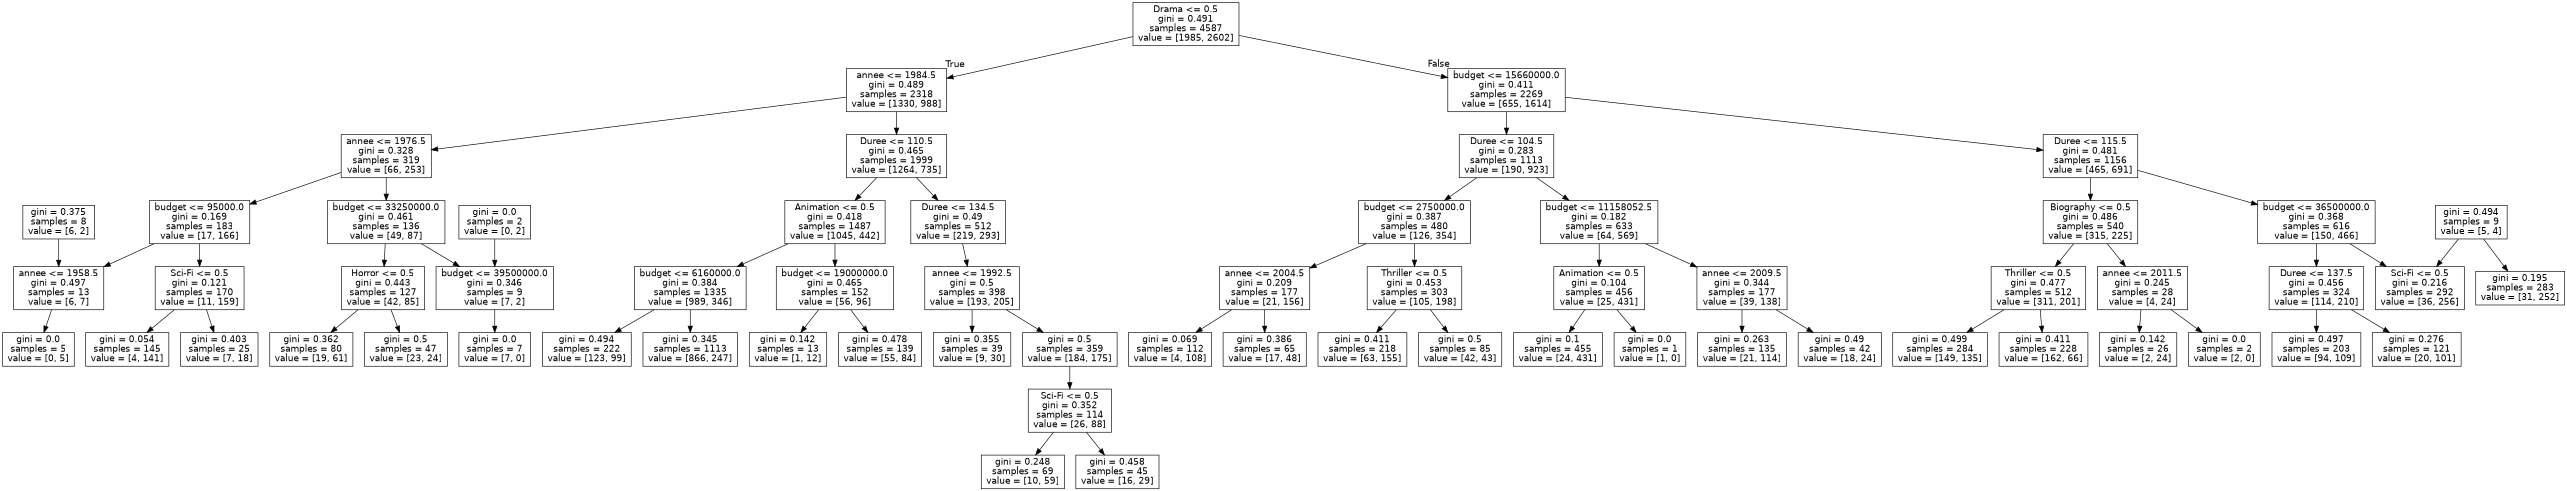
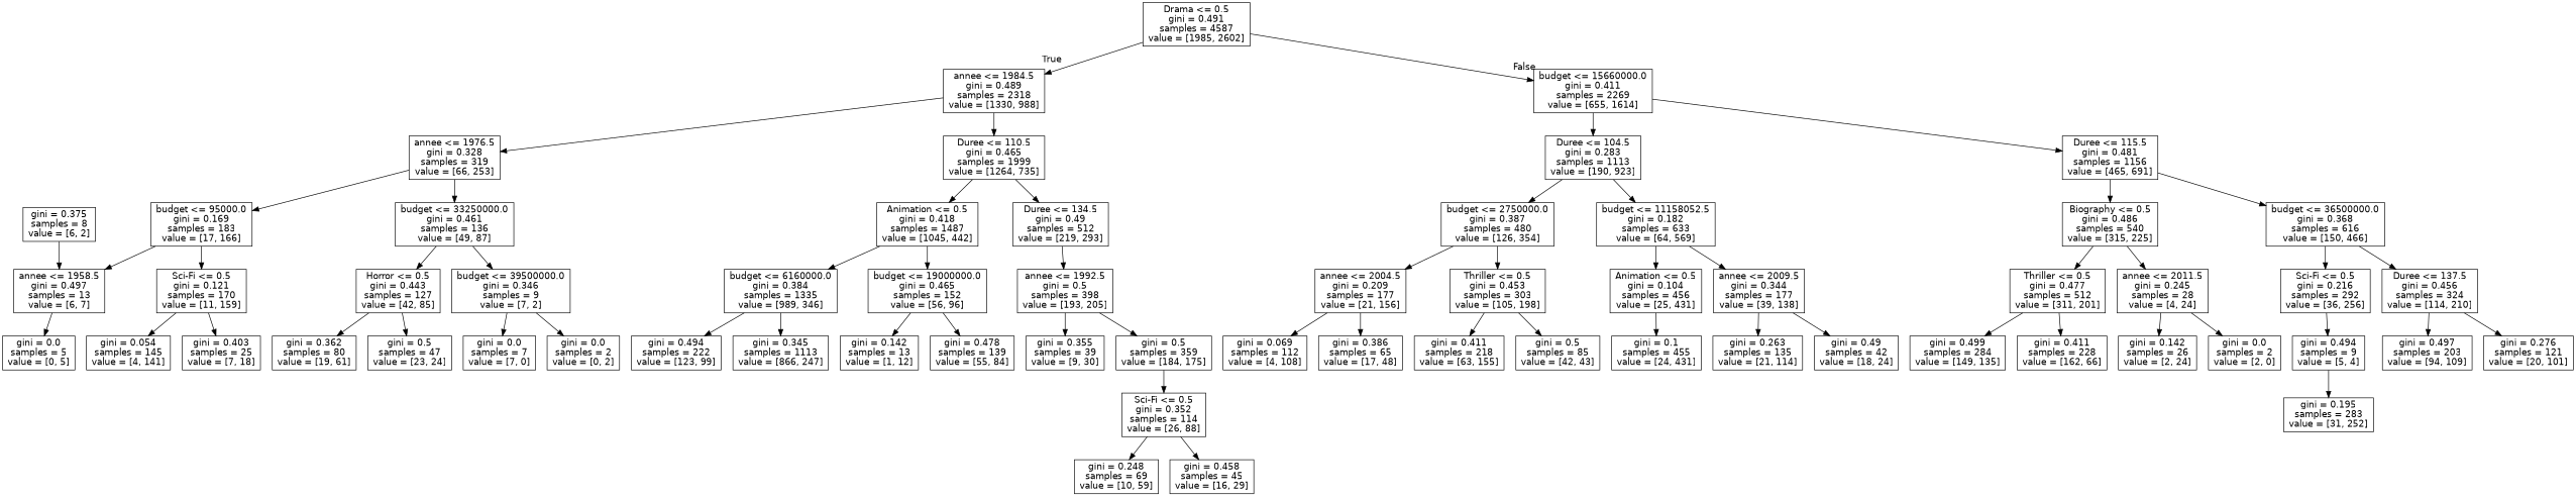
  digraph {
    node [fontname=helvetica shape=box]
    edge [fontname=helvetica]
    n1 [label="Drama <= 0.5\ngini = 0.491\nsamples = 4587\nvalue = [1985, 2602]"]
    n2 [label="annee <= 1984.5\ngini = 0.489\nsamples = 2318\nvalue = [1330, 988]"]
    n3 [label="budget <= 15660000.0\ngini = 0.411\nsamples = 2269\nvalue = [655, 1614]"]
    n4 [label="annee <= 1976.5\ngini = 0.328\nsamples = 319\nvalue = [66, 253]"]
    n5 [label="Duree <= 110.5\ngini = 0.465\nsamples = 1999\nvalue = [1264, 735]"]
    n6 [label="Duree <= 104.5\ngini = 0.283\nsamples = 1113\nvalue = [190, 923]"]
    n7 [label="Duree <= 115.5\ngini = 0.481\nsamples = 1156\nvalue = [465, 691]"]
    n8 [label="budget <= 95000.0\ngini = 0.169\nsamples = 183\nvalue = [17, 166]"]
    n9 [label="budget <= 33250000.0\ngini = 0.461\nsamples = 136\nvalue = [49, 87]"]
    n10 [label="Animation <= 0.5\ngini = 0.418\nsamples = 1487\nvalue = [1045, 442]"]
    n11 [label="Duree <= 134.5\ngini = 0.49\nsamples = 512\nvalue = [219, 293]"]
    n12 [label="annee <= 1958.5\ngini = 0.497\nsamples = 13\nvalue = [6, 7]"]
    n13 [label="Sci-Fi <= 0.5\ngini = 0.121\nsamples = 170\nvalue = [11, 159]"]
    n14 [label="Horror <= 0.5\ngini = 0.443\nsamples = 127\nvalue = [42, 85]"]
    n15 [label="budget <= 39500000.0\ngini = 0.346\nsamples = 9\nvalue = [7, 2]"]
    n16 [label="gini = 0.0\nsamples = 5\nvalue = [0, 5]"]
    n17 [label="gini = 0.054\nsamples = 145\nvalue = [4, 141]"]
    n18 [label="gini = 0.403\nsamples = 25\nvalue = [7, 18]"]
    n19 [label="gini = 0.375\nsamples = 8\nvalue = [6, 2]"]
    n20 [label="gini = 0.362\nsamples = 80\nvalue = [19, 61]"]
    n21 [label="gini = 0.5\nsamples = 47\nvalue = [23, 24]"]
    n22 [label="gini = 0.0\nsamples = 7\nvalue = [7, 0]"]
    n23 [label="gini = 0.0\nsamples = 2\nvalue = [0, 2]"]
    n24 [label="budget <= 6160000.0\ngini = 0.384\nsamples = 1335\nvalue = [989, 346]"]
    n25 [label="budget <= 19000000.0\ngini = 0.465\nsamples = 152\nvalue = [56, 96]"]
    n26 [label="annee <= 1992.5\ngini = 0.5\nsamples = 398\nvalue = [193, 205]"]
    n27 [label="gini = 0.494\nsamples = 222\nvalue = [123, 99]"]
    n28 [label="gini = 0.345\nsamples = 1113\nvalue = [866, 247]"]
    n29 [label="gini = 0.142\nsamples = 13\nvalue = [1, 12]"]
    n30 [label="gini = 0.478\nsamples = 139\nvalue = [55, 84]"]
    n31 [label="gini = 0.355\nsamples = 39\nvalue = [9, 30]"]
    n32 [label="gini = 0.5\nsamples = 359\nvalue = [184, 175]"]
    n33 [label="Sci-Fi <= 0.5\ngini = 0.352\nsamples = 114\nvalue = [26, 88]"]
    n34 [label="gini = 0.248\nsamples = 69\nvalue = [10, 59]"]
    n35 [label="gini = 0.458\nsamples = 45\nvalue = [16, 29]"]
    n36 [label="budget <= 2750000.0\ngini = 0.387\nsamples = 480\nvalue = [126, 354]"]
    n37 [label="budget <= 11158052.5\ngini = 0.182\nsamples = 633\nvalue = [64, 569]"]
    n38 [label="Biography <= 0.5\ngini = 0.486\nsamples = 540\nvalue = [315, 225]"]
    n39 [label="budget <= 36500000.0\ngini = 0.368\nsamples = 616\nvalue = [150, 466]"]
    n40 [label="annee <= 2004.5\ngini = 0.209\nsamples = 177\nvalue = [21, 156]"]
    n41 [label="Thriller <= 0.5\ngini = 0.453\nsamples = 303\nvalue = [105, 198]"]
    n42 [label="Animation <= 0.5\ngini = 0.104\nsamples = 456\nvalue = [25, 431]"]
    n43 [label="annee <= 2009.5\ngini = 0.344\nsamples = 177\nvalue = [39, 138]"]
    n44 [label="gini = 0.069\nsamples = 112\nvalue = [4, 108]"]
    n45 [label="gini = 0.386\nsamples = 65\nvalue = [17, 48]"]
    n46 [label="gini = 0.411\nsamples = 218\nvalue = [63, 155]"]
    n47 [label="gini = 0.5\nsamples = 85\nvalue = [42, 43]"]
    n48 [label="gini = 0.1\nsamples = 455\nvalue = [24, 431]"]
-   n49 [label="gini = 0.0\nsamples = 1\nvalue = [1, 0]"]
    n50 [label="gini = 0.263\nsamples = 135\nvalue = [21, 114]"]
    n51 [label="gini = 0.49\nsamples = 42\nvalue = [18, 24]"]
    n52 [label="Thriller <= 0.5\ngini = 0.477\nsamples = 512\nvalue = [311, 201]"]
    n53 [label="annee <= 2011.5\ngini = 0.245\nsamples = 28\nvalue = [4, 24]"]
    n54 [label="Sci-Fi <= 0.5\ngini = 0.216\nsamples = 292\nvalue = [36, 256]"]
    n55 [label="Duree <= 137.5\ngini = 0.456\nsamples = 324\nvalue = [114, 210]"]
    n56 [label="gini = 0.499\nsamples = 284\nvalue = [149, 135]"]
    n57 [label="gini = 0.411\nsamples = 228\nvalue = [162, 66]"]
    n58 [label="gini = 0.142\nsamples = 26\nvalue = [2, 24]"]
    n59 [label="gini = 0.0\nsamples = 2\nvalue = [2, 0]"]
    n60 [label="gini = 0.494\nsamples = 9\nvalue = [5, 4]"]
    n61 [label="gini = 0.497\nsamples = 203\nvalue = [94, 109]"]
    n62 [label="gini = 0.276\nsamples = 121\nvalue = [20, 101]"]
    n63 [label="gini = 0.195\nsamples = 283\nvalue = [31, 252]"]
    n1 -> n2 [headlabel=True labelangle=45 labeldistance=2.5]
    n1 -> n3 [headlabel=False labelangle=-45 labeldistance=2.5]
    n2 -> n4
    n2 -> n5
    n3 -> n6
    n3 -> n7
    n4 -> n8
    n4 -> n9
    n5 -> n10
    n5 -> n11
    n6 -> n36
    n6 -> n37
    n7 -> n38
    n7 -> n39
    n8 -> n12
    n8 -> n13
    n9 -> n14
    n9 -> n15
    n10 -> n24
    n10 -> n25
    n11 -> n26
    n12 -> n16
    n13 -> n17
    n13 -> n18
    n14 -> n20
    n14 -> n21
    n15 -> n22
-   n23 -> n15
+   n15 -> n23
    n19 -> n12
    n24 -> n27
    n24 -> n28
    n25 -> n29
    n25 -> n30
    n26 -> n31
    n26 -> n32
    n32 -> n33
    n33 -> n34
    n33 -> n35
    n36 -> n40
    n36 -> n41
    n37 -> n42
    n37 -> n43
    n38 -> n52
    n38 -> n53
    n39 -> n54
    n39 -> n55
    n40 -> n44
    n40 -> n45
    n41 -> n46
    n41 -> n47
    n42 -> n48
-   n42 -> n49
    n43 -> n50
    n43 -> n51
    n52 -> n56
    n52 -> n57
    n53 -> n58
    n53 -> n59
-   n60 -> n54
+   n54 -> n60
    n55 -> n61
    n55 -> n62
    n60 -> n63
  }
